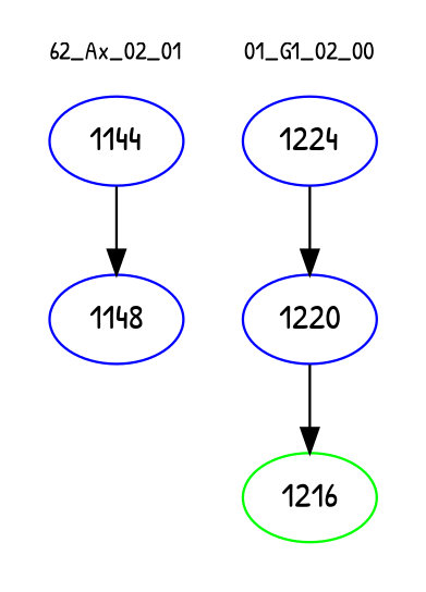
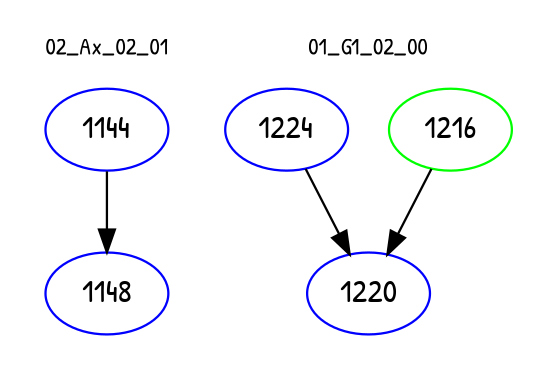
  digraph {
    fontname="Patrick Hand"
    node [color=blue fontname="Patrick Hand"]
    edge [color=black fontname="Patrick Hand"]
    n1 [label=1144]
    n2 [label=1148]
    n3 [label=1220]
    n4 [color=green label=1216]
    n5 [label=1224]
    subgraph cluster_1 {
      color=white
      fontsize=10
-     label="62_Ax_02_01"
+     label="02_Ax_02_01"
      n1
      n2
    }
    subgraph cluster_2 {
      color=white
      fontsize=10
      label="01_G1_02_00"
      n3
      n4
      n5
    }
    n1 -> n2
-   n3 -> n4
+   n4 -> n3
    n5 -> n3
  }
